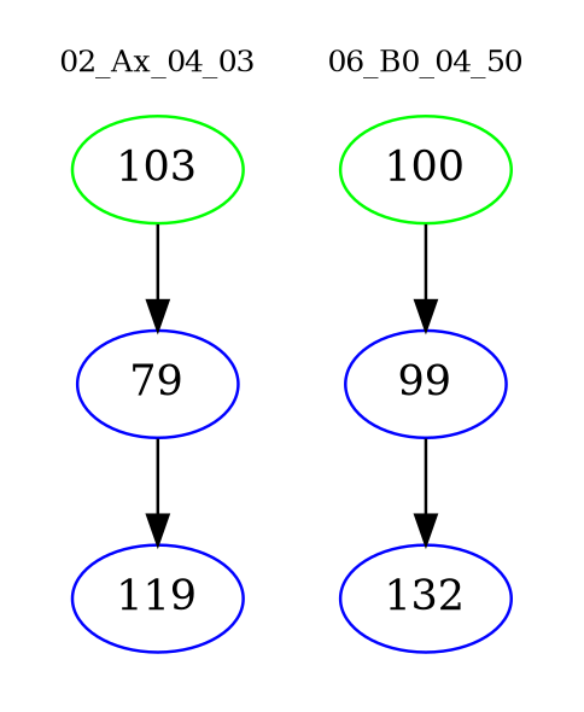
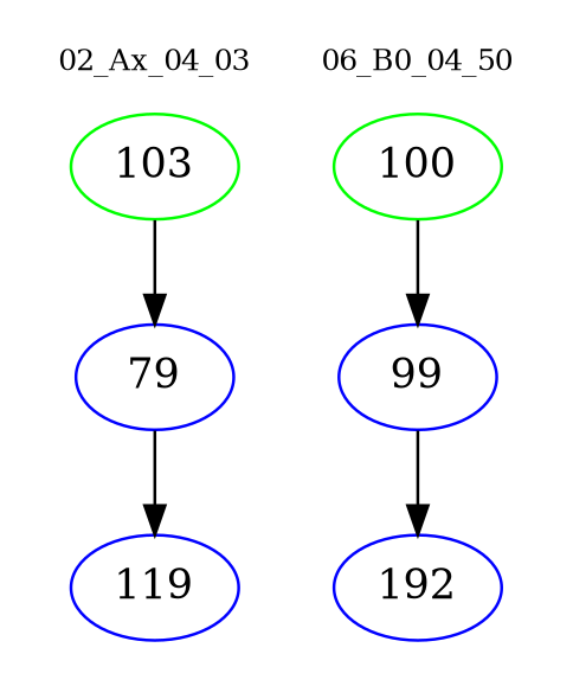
  digraph {
    node [color=blue]
    edge [color=black]
    n1 [color=green label=103]
    n2 [label=79]
    n3 [label=119]
    n4 [color=green label=100]
    n5 [label=99]
-   n6 [label=132]
+   n6 [label=192]
    subgraph cluster_1 {
      color=white
      fontsize=10
      label="02_Ax_04_03"
      n1
      n2
      n3
    }
    subgraph cluster_2 {
      color=white
      fontsize=10
      label="06_B0_04_50"
      n4
      n5
      n6
    }
    n1 -> n2
    n2 -> n3
    n4 -> n5
    n5 -> n6
  }
